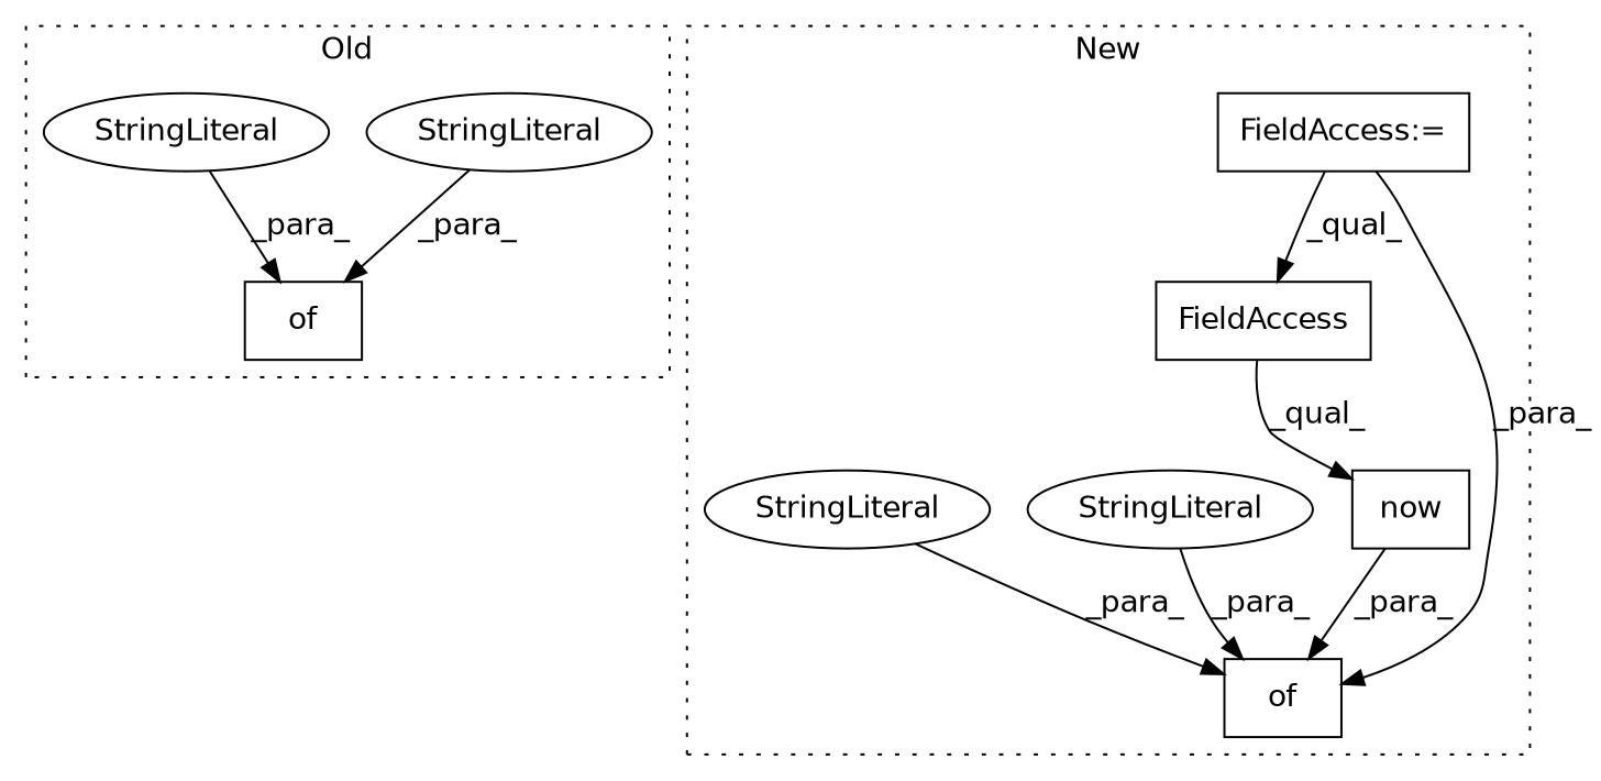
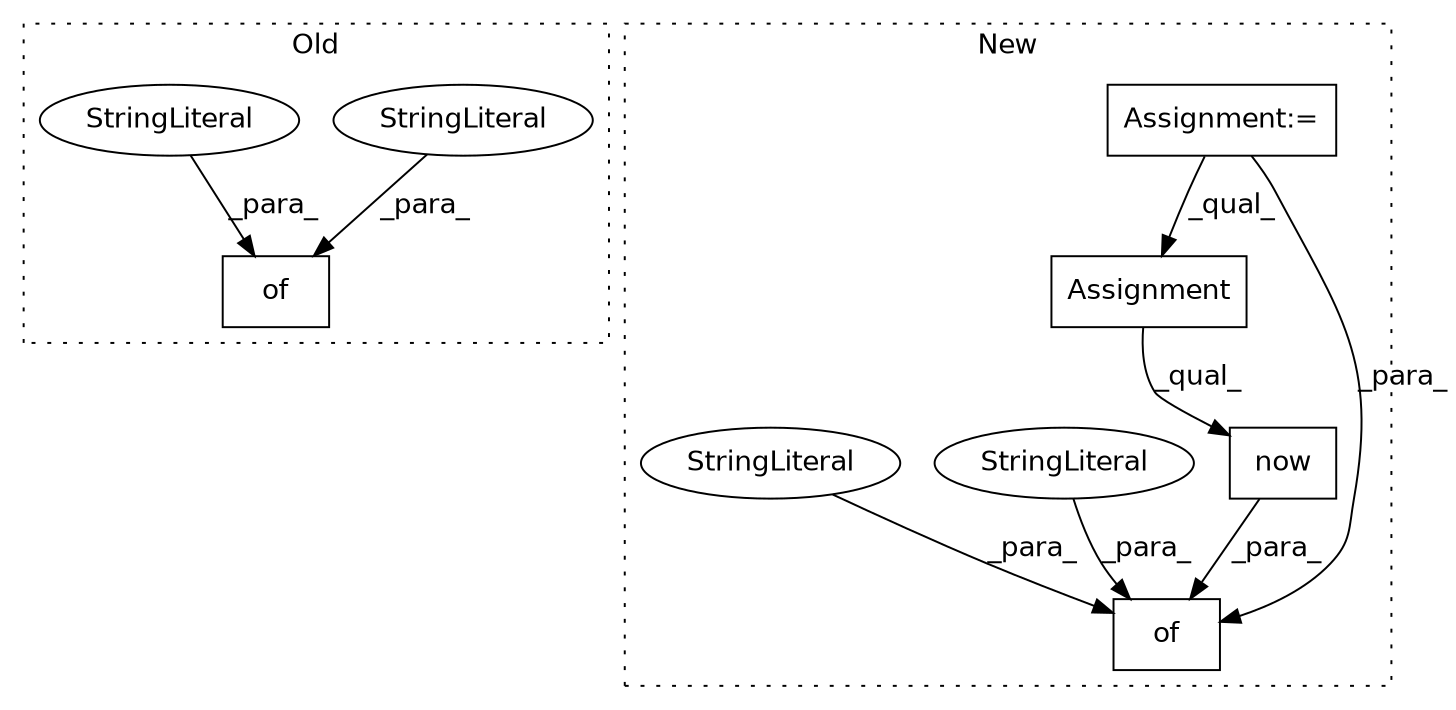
  digraph {
    fontname="DejaVu Sans"
    node [a=45 fontname="DejaVu Sans" l="3,1" shape=box]
    edge [fontname="DejaVu Sans"]
    n1 [a=32 label=of s="2279,2363"]
    n2 [l=9 label=StringLiteral s=2335 shape=ellipse]
    n3 [l=11 label=StringLiteral s=2308 shape=ellipse]
    n4 [a=32 l=5 label=now s=3366]
-   n5 [a=22 l=17 label=FieldAccess s=3348]
-   n6 [a=7 l=8 label="FieldAccess:=" s=1752]
+   n5 [a=22 l=17 label=Assignment s=3348]
+   n6 [a=7 l=8 label="Assignment:=" s=1752]
    n7 [a=32 label=of s="2991,3428"]
    n8 [l=5 label=StringLiteral s=3279 shape=ellipse]
    n9 [l=9 label=StringLiteral s=2994 shape=ellipse]
    subgraph cluster_1 {
      label=Old
      style=dotted
      n1
      n2
      n3
    }
    subgraph cluster_2 {
      label=New
      style=dotted
      n4
      n5
      n6
      n7
      n8
      n9
    }
    n2 -> n1 [label=_para_]
    n3 -> n1 [label=_para_]
    n4 -> n7 [label=_para_]
    n5 -> n4 [label=_qual_]
    n6 -> n5 [label=_qual_]
    n6 -> n7 [label=_para_]
    n8 -> n7 [label=_para_]
    n9 -> n7 [label=_para_]
  }
